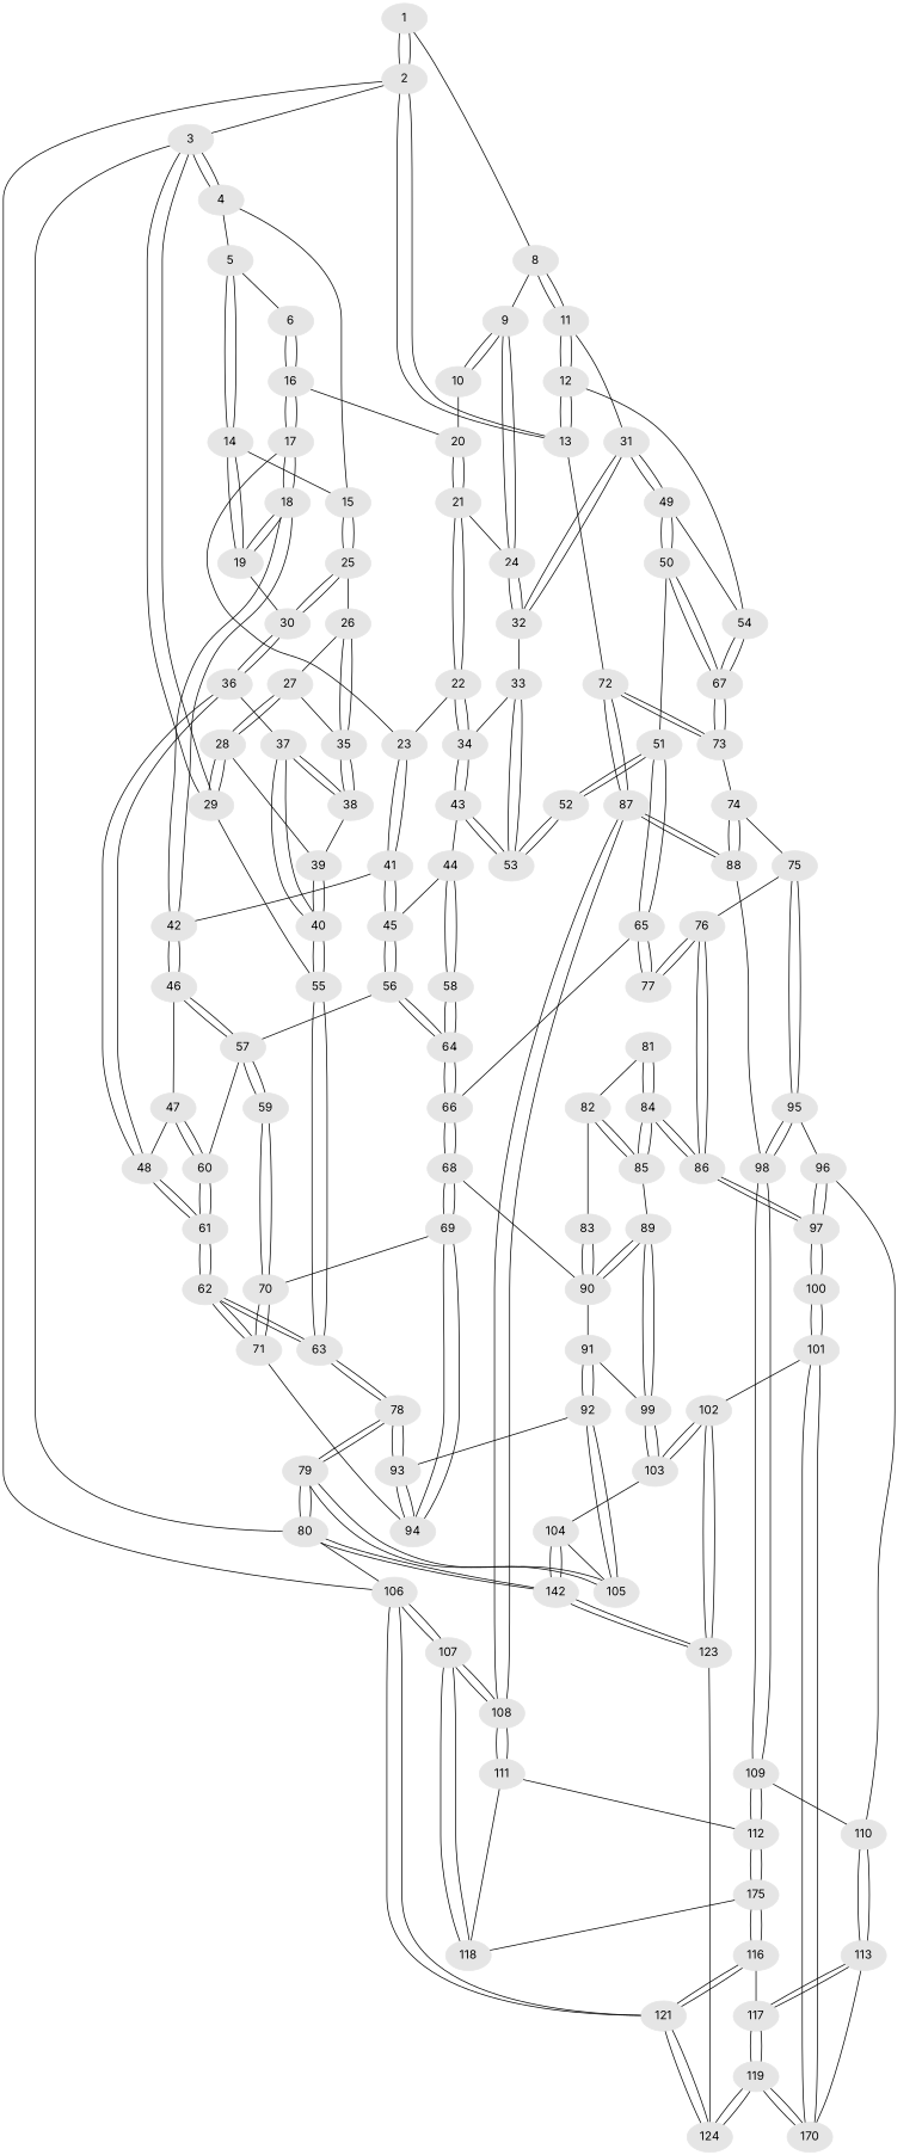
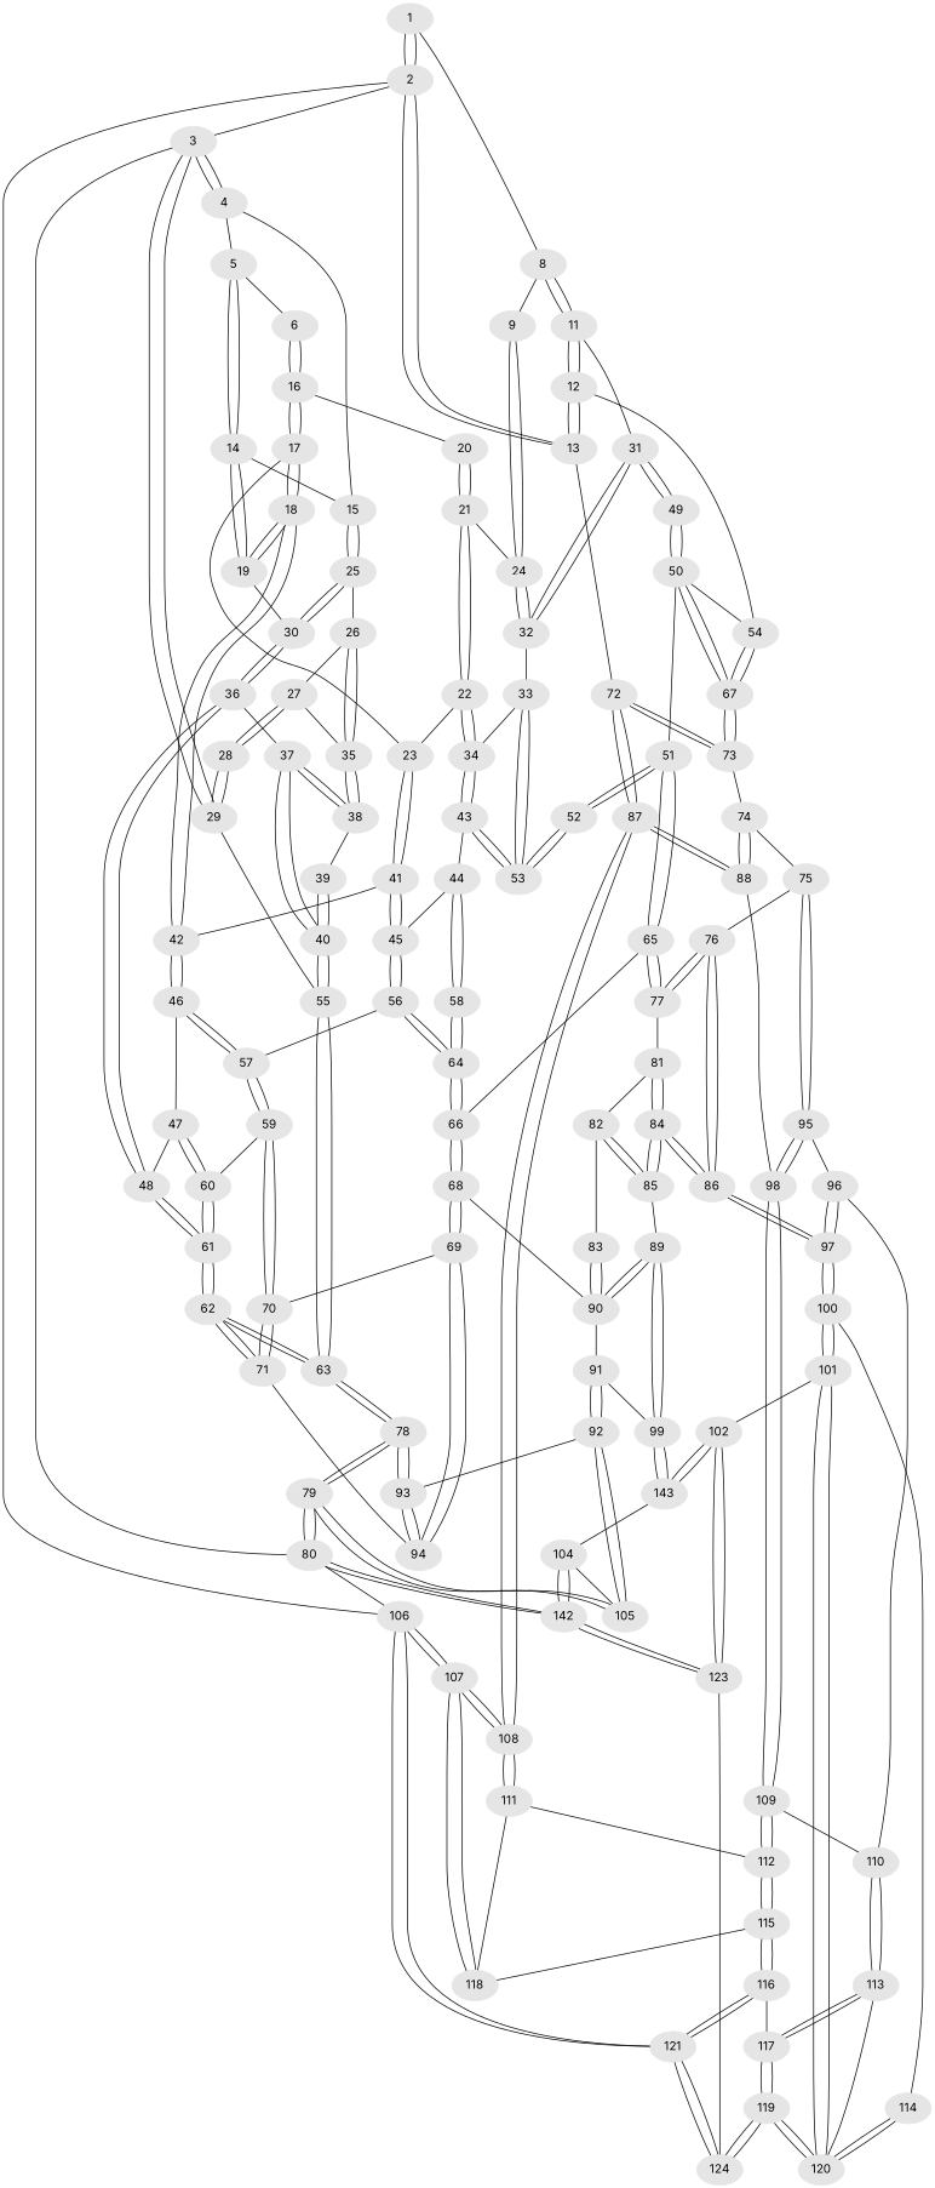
  graph {
    fontname=Inter
    node [color=gray90 fontname=Inter style=filled]
    edge [fontname=Inter]
    1
    2
    8
    3
    13
    106
    9
    11
    4
    29
    80
    72
    107
    121
    5
    15
    55
    n18 [label=142]
    6
    14
    25
    16
    19
    20
    17
-   10
    24
    12
    31
    32
    21
    54
    49
    67
    73
    87
    30
    26
    18
    23
    42
    41
    46
    36
    22
    34
    43
    45
    33
    27
    35
    28
    38
    39
    40
    63
    37
    48
    50
    53
    44
    61
    56
    47
    57
    58
    64
    60
    59
    62
    51
    52
    65
    66
    77
    78
    70
    71
    94
    79
    93
    68
    81
    69
    90
    74
    83
    88
    108
    75
    76
    95
    98
    86
    96
    97
    82
    84
    105
    123
    85
    89
    91
    99
    100
    111
    109
-   103
+   103 [label=143]
    92
    110
    113
    101
+   114
    112
    104
    102
-   120 [label=170]
+   120
    124
    118
-   115 [label=175]
+   115
    117
    116
    119
    1 -- 2
    1 -- 2
    1 -- 8
    2 -- 3
    2 -- 13
    2 -- 13
    2 -- 106
    8 -- 9
    8 -- 11
    8 -- 11
    3 -- 4
    3 -- 4
    3 -- 29
    3 -- 29
    3 -- 80
    13 -- 72
    106 -- 107
    106 -- 107
    106 -- 121
    106 -- 121
-   9 -- 10
-   9 -- 10
    9 -- 24
    9 -- 24
    11 -- 12
    11 -- 12
    11 -- 31
    4 -- 5
    4 -- 15
    29 -- 55
    80 -- 106
    80 -- n18
    80 -- n18
    72 -- 73
    72 -- 73
    72 -- 87
    72 -- 87
    107 -- 108
    107 -- 108
    107 -- 118
    107 -- 118
    121 -- 124
    121 -- 124
    5 -- 6
    5 -- 14
    5 -- 14
    15 -- 25
    15 -- 25
    55 -- 63
    55 -- 63
    n18 -- 123
    n18 -- 123
    6 -- 16
    6 -- 16
    14 -- 15
    14 -- 19
    14 -- 19
    25 -- 30
    25 -- 30
    25 -- 26
    16 -- 20
    16 -- 17
    16 -- 17
    19 -- 30
    20 -- 21
    20 -- 21
    17 -- 18
    17 -- 18
    17 -- 23
-   10 -- 20
    24 -- 32
    24 -- 32
    12 -- 13
    12 -- 13
    12 -- 54
    31 -- 32
    31 -- 32
    31 -- 49
    31 -- 49
    32 -- 33
    21 -- 24
    21 -- 22
    21 -- 22
    54 -- 67
    54 -- 67
-   49 -- 54
+   50 -- 54
    49 -- 50
    49 -- 50
    67 -- 73
    67 -- 73
    73 -- 74
    87 -- 88
    87 -- 88
    87 -- 108
    87 -- 108
    30 -- 36
    30 -- 36
    26 -- 27
    26 -- 35
    26 -- 35
    18 -- 19
    18 -- 19
    18 -- 42
    18 -- 42
    23 -- 41
    23 -- 41
    42 -- 46
    42 -- 46
    41 -- 42
    41 -- 45
    41 -- 45
    46 -- 47
    46 -- 57
    46 -- 57
    36 -- 37
    36 -- 48
    36 -- 48
    22 -- 23
    22 -- 34
    22 -- 34
    34 -- 43
    34 -- 43
    43 -- 53
    43 -- 53
    43 -- 44
    45 -- 56
    45 -- 56
    33 -- 34
    33 -- 53
    33 -- 53
    27 -- 35
    27 -- 28
    27 -- 28
    35 -- 38
    35 -- 38
    28 -- 29
    28 -- 29
-   28 -- 39
    38 -- 39
    39 -- 40
    39 -- 40
    40 -- 55
    40 -- 55
    63 -- 78
    63 -- 78
    37 -- 38
    37 -- 38
    37 -- 40
    37 -- 40
    48 -- 61
    48 -- 61
    50 -- 67
    50 -- 67
    50 -- 51
    44 -- 45
    44 -- 58
    44 -- 58
    61 -- 62
    61 -- 62
    56 -- 57
    56 -- 64
    56 -- 64
    47 -- 48
    47 -- 60
    47 -- 60
    57 -- 59
    57 -- 59
    58 -- 64
    58 -- 64
    64 -- 66
    64 -- 66
    60 -- 61
    60 -- 61
-   57 -- 60
+   59 -- 60
    59 -- 70
    59 -- 70
    62 -- 63
    62 -- 63
    62 -- 71
    62 -- 71
    51 -- 52
    51 -- 52
    51 -- 65
    51 -- 65
    52 -- 53
    52 -- 53
    65 -- 66
    65 -- 77
    65 -- 77
    66 -- 68
    66 -- 68
+   77 -- 81
    78 -- 79
    78 -- 79
    78 -- 93
    78 -- 93
    70 -- 71
    70 -- 71
    71 -- 94
    79 -- 80
    79 -- 80
    79 -- 105
    79 -- 105
    93 -- 94
    93 -- 94
    68 -- 69
    68 -- 69
    68 -- 90
    81 -- 82
    81 -- 84
    81 -- 84
    69 -- 70
    69 -- 94
    69 -- 94
    90 -- 91
    74 -- 88
    74 -- 88
    74 -- 75
    83 -- 90
    83 -- 90
    88 -- 98
    108 -- 111
    108 -- 111
    75 -- 76
    75 -- 95
    75 -- 95
    76 -- 77
    76 -- 77
    76 -- 86
    76 -- 86
    95 -- 98
    95 -- 98
    95 -- 96
    98 -- 109
    98 -- 109
    86 -- 97
    86 -- 97
    96 -- 97
    96 -- 97
    96 -- 110
    97 -- 100
    97 -- 100
    82 -- 83
    82 -- 85
    82 -- 85
    84 -- 86
    84 -- 86
    84 -- 85
    84 -- 85
    123 -- 124
    85 -- 89
    89 -- 90
    89 -- 90
    89 -- 99
    89 -- 99
    91 -- 99
    91 -- 92
    91 -- 92
    99 -- 103
    99 -- 103
    100 -- 101
    100 -- 101
+   100 -- 114
    111 -- 112
    111 -- 118
    109 -- 110
    109 -- 112
    109 -- 112
    103 -- 104
    92 -- 93
    92 -- 105
    92 -- 105
    110 -- 113
    110 -- 113
    113 -- 120
    113 -- 117
    113 -- 117
    101 -- 102
    101 -- 120
    101 -- 120
+   114 -- 120
+   114 -- 120
    112 -- 115
    112 -- 115
    104 -- n18
    104 -- n18
    104 -- 105
    102 -- 123
    102 -- 123
    102 -- 103
    102 -- 103
    115 -- 118
    115 -- 116
    115 -- 116
    117 -- 119
    117 -- 119
    116 -- 121
    116 -- 121
    116 -- 117
    119 -- 120
    119 -- 120
    119 -- 124
    119 -- 124
  }
